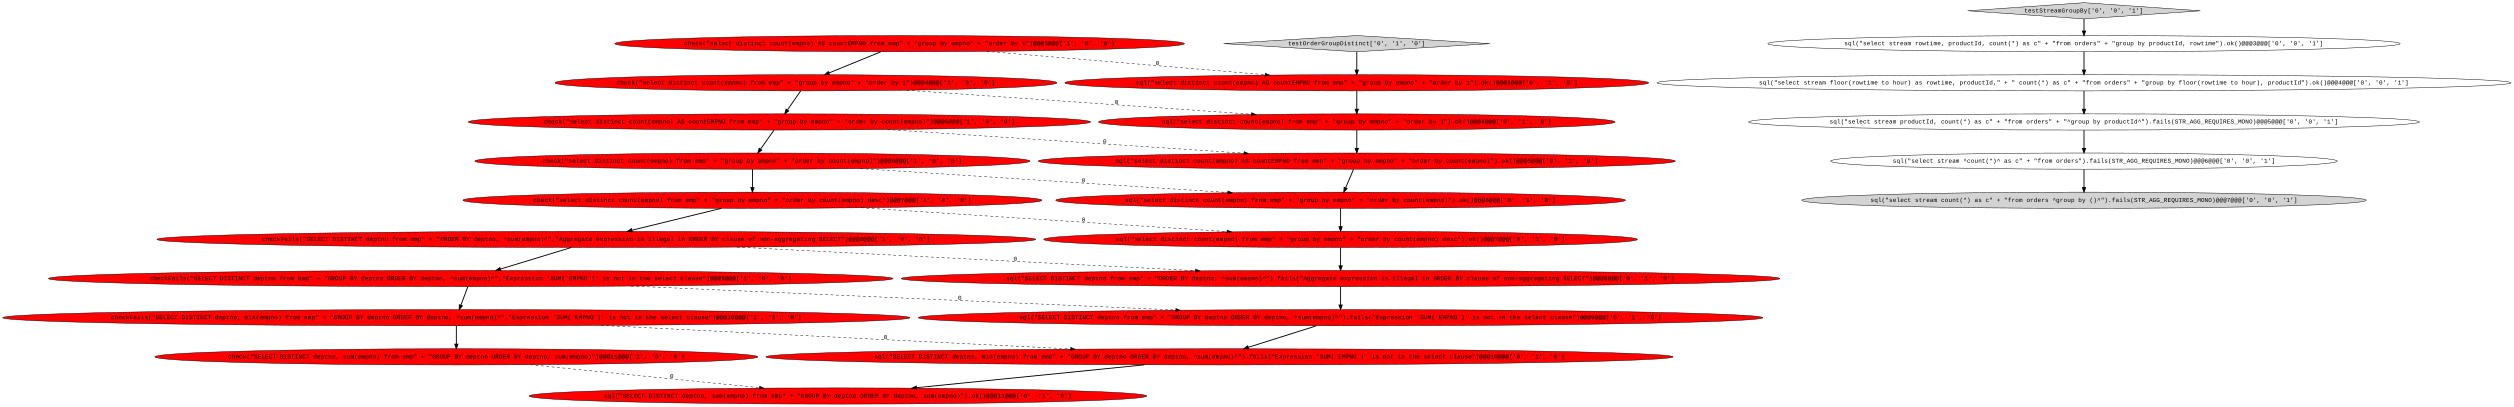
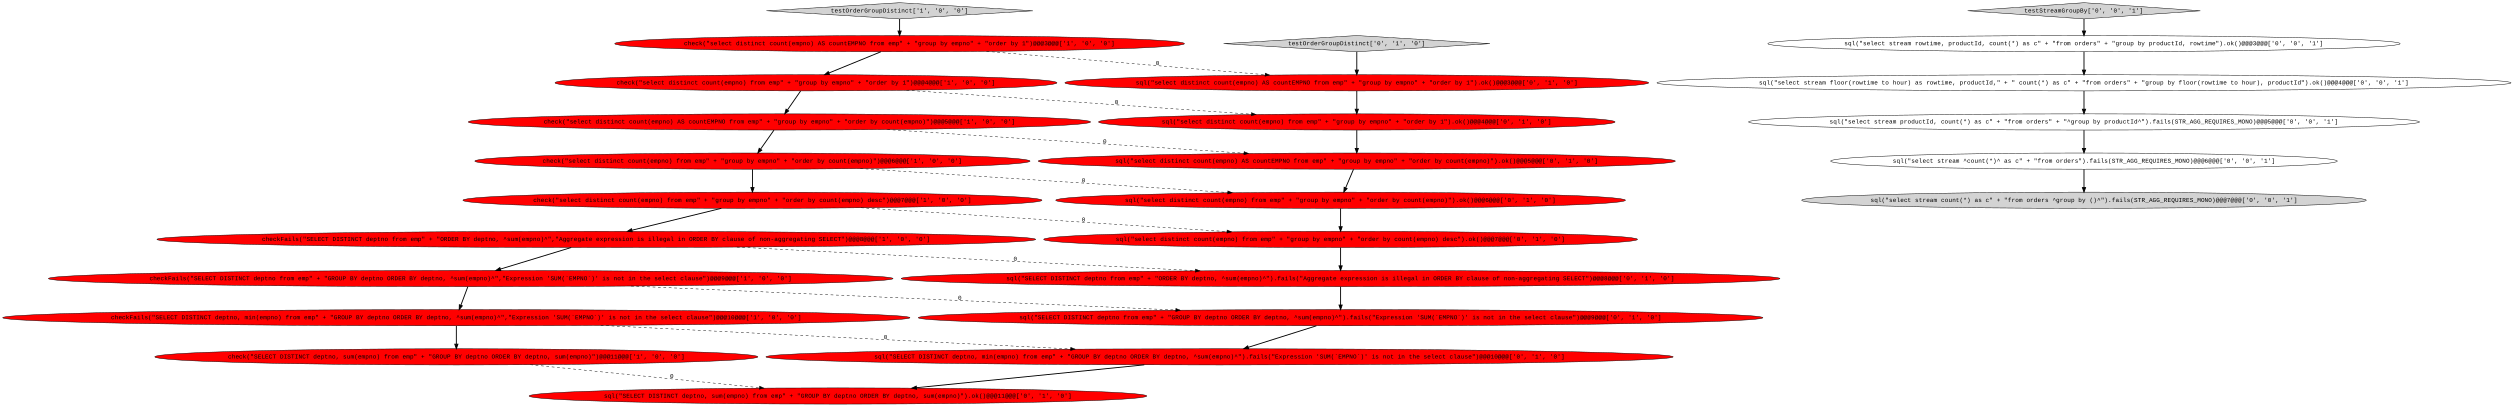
  digraph {
    fontname="Liberation Mono"
    node [fillcolor=red shape=ellipse style=filled fontname="Liberation Mono"]
    edge [style=bold fontname="Liberation Mono"]
    n1 [label="check(\"SELECT DISTINCT deptno, sum(empno) from emp\" + \"GROUP BY deptno ORDER BY deptno, sum(empno)\")@@@11@@@['1', '0', '0']"]
    n2 [label="sql(\"SELECT DISTINCT deptno, sum(empno) from emp\" + \"GROUP BY deptno ORDER BY deptno, sum(empno)\").ok()@@@11@@@['0', '1', '0']"]
    n3 [label="checkFails(\"SELECT DISTINCT deptno from emp\" + \"ORDER BY deptno, ^sum(empno)^\",\"Aggregate expression is illegal in ORDER BY clause of non-aggregating SELECT\")@@@8@@@['1', '0', '0']"]
    n4 [label="sql(\"SELECT DISTINCT deptno from emp\" + \"ORDER BY deptno, ^sum(empno)^\").fails(\"Aggregate expression is illegal in ORDER BY clause of non-aggregating SELECT\")@@@8@@@['0', '1', '0']"]
    n5 [label="checkFails(\"SELECT DISTINCT deptno from emp\" + \"GROUP BY deptno ORDER BY deptno, ^sum(empno)^\",\"Expression 'SUM\(`EMPNO`\)' is not in the select clause\")@@@9@@@['1', '0', '0']"]
    n6 [fillcolor=white label="sql(\"select stream floor(rowtime to hour) as rowtime, productId,\" + \" count(*) as c\" + \"from orders\" + \"group by floor(rowtime to hour), productId\").ok()@@@4@@@['0', '0', '1']"]
    n7 [fillcolor=white label="sql(\"select stream productId, count(*) as c\" + \"from orders\" + \"^group by productId^\").fails(STR_AGG_REQUIRES_MONO)@@@5@@@['0', '0', '1']"]
    n8 [label="sql(\"SELECT DISTINCT deptno from emp\" + \"GROUP BY deptno ORDER BY deptno, ^sum(empno)^\").fails(\"Expression 'SUM\(`EMPNO`\)' is not in the select clause\")@@@9@@@['0', '1', '0']"]
    n9 [label="sql(\"SELECT DISTINCT deptno, min(empno) from emp\" + \"GROUP BY deptno ORDER BY deptno, ^sum(empno)^\").fails(\"Expression 'SUM\(`EMPNO`\)' is not in the select clause\")@@@10@@@['0', '1', '0']"]
+   n10 [fillcolor=lightgray label="testOrderGroupDistinct['1', '0', '0']" shape=diamond]
    n11 [label="check(\"select distinct count(empno) AS countEMPNO from emp\" + \"group by empno\" + \"order by 1\")@@@3@@@['1', '0', '0']"]
    n12 [label="sql(\"select distinct count(empno) AS countEMPNO from emp\" + \"group by empno\" + \"order by 1\").ok()@@@3@@@['0', '1', '0']"]
    n13 [label="check(\"select distinct count(empno) from emp\" + \"group by empno\" + \"order by 1\")@@@4@@@['1', '0', '0']"]
    n14 [label="checkFails(\"SELECT DISTINCT deptno, min(empno) from emp\" + \"GROUP BY deptno ORDER BY deptno, ^sum(empno)^\",\"Expression 'SUM\(`EMPNO`\)' is not in the select clause\")@@@10@@@['1', '0', '0']"]
    n15 [label="sql(\"select distinct count(empno) from emp\" + \"group by empno\" + \"order by 1\").ok()@@@4@@@['0', '1', '0']"]
    n16 [fillcolor=white label="sql(\"select stream rowtime, productId, count(*) as c\" + \"from orders\" + \"group by productId, rowtime\").ok()@@@3@@@['0', '0', '1']"]
    n17 [label="sql(\"select distinct count(empno) AS countEMPNO from emp\" + \"group by empno\" + \"order by count(empno)\").ok()@@@5@@@['0', '1', '0']"]
    n18 [label="sql(\"select distinct count(empno) from emp\" + \"group by empno\" + \"order by count(empno)\").ok()@@@6@@@['0', '1', '0']"]
    n19 [label="check(\"select distinct count(empno) from emp\" + \"group by empno\" + \"order by count(empno)\")@@@6@@@['1', '0', '0']"]
    n20 [label="check(\"select distinct count(empno) from emp\" + \"group by empno\" + \"order by count(empno) desc\")@@@7@@@['1', '0', '0']"]
    n21 [fillcolor=white label="sql(\"select stream ^count(*)^ as c\" + \"from orders\").fails(STR_AGG_REQUIRES_MONO)@@@6@@@['0', '0', '1']"]
    n22 [fillcolor=lightgray label="sql(\"select stream count(*) as c\" + \"from orders ^group by ()^\").fails(STR_AGG_REQUIRES_MONO)@@@7@@@['0', '0', '1']"]
    n23 [label="sql(\"select distinct count(empno) from emp\" + \"group by empno\" + \"order by count(empno) desc\").ok()@@@7@@@['0', '1', '0']"]
    n24 [fillcolor=lightgray label="testStreamGroupBy['0', '0', '1']" shape=diamond]
    n25 [label="check(\"select distinct count(empno) AS countEMPNO from emp\" + \"group by empno\" + \"order by count(empno)\")@@@5@@@['1', '0', '0']"]
    n26 [fillcolor=lightgray label="testOrderGroupDistinct['0', '1', '0']" shape=diamond]
    n1 -> n2 [label=0 style=dashed]
    n3 -> n4 [label=0 style=dashed]
    n3 -> n5
    n4 -> n8
    n5 -> n8 [label=0 style=dashed]
    n5 -> n14
    n6 -> n7
    n7 -> n21
    n8 -> n9
    n9 -> n2
+   n10 -> n11
    n11 -> n12 [label=0 style=dashed]
    n11 -> n13
    n12 -> n15
    n13 -> n15 [label=0 style=dashed]
    n13 -> n25
    n14 -> n1
    n14 -> n9 [label=0 style=dashed]
    n15 -> n17
    n16 -> n6
    n17 -> n18
    n18 -> n23
    n19 -> n18 [label=0 style=dashed]
    n19 -> n20
    n20 -> n3
    n20 -> n23 [label=0 style=dashed]
    n21 -> n22
    n23 -> n4
    n24 -> n16
    n25 -> n17 [label=0 style=dashed]
    n25 -> n19
    n26 -> n12
  }
